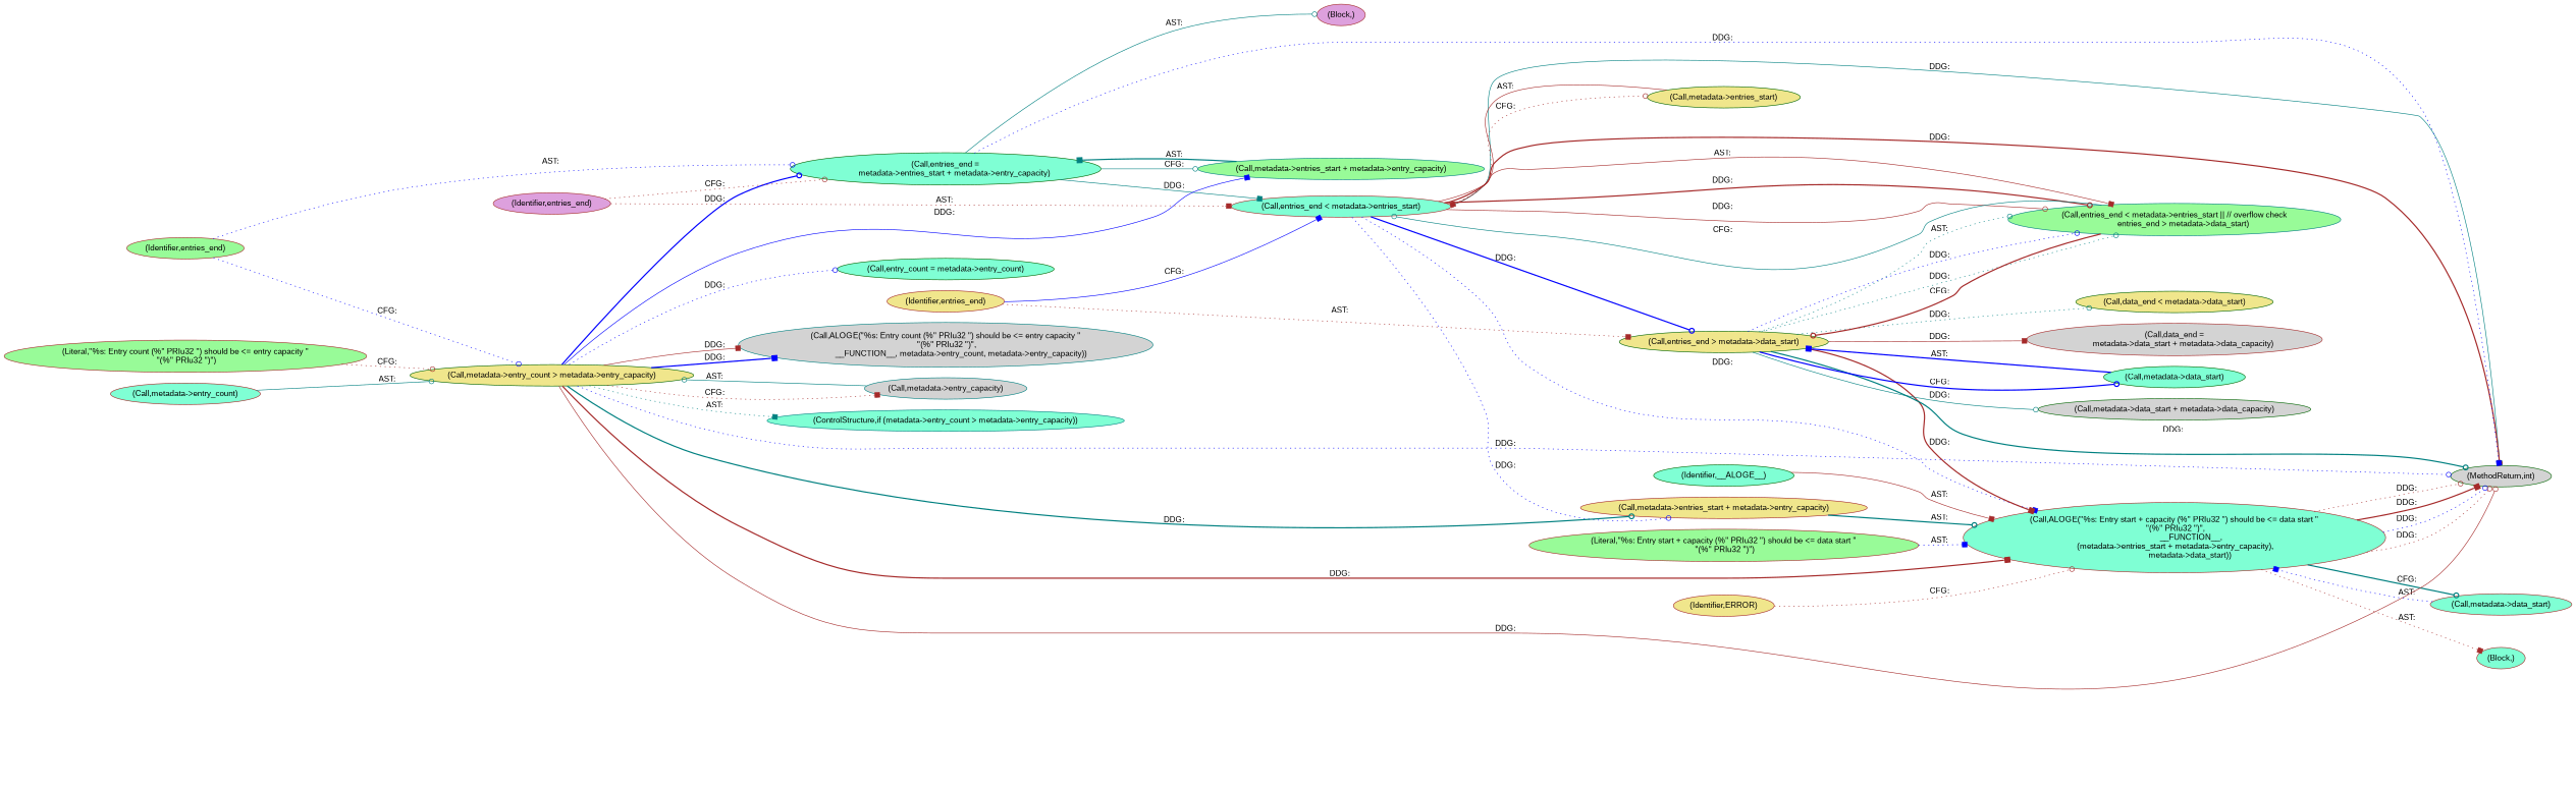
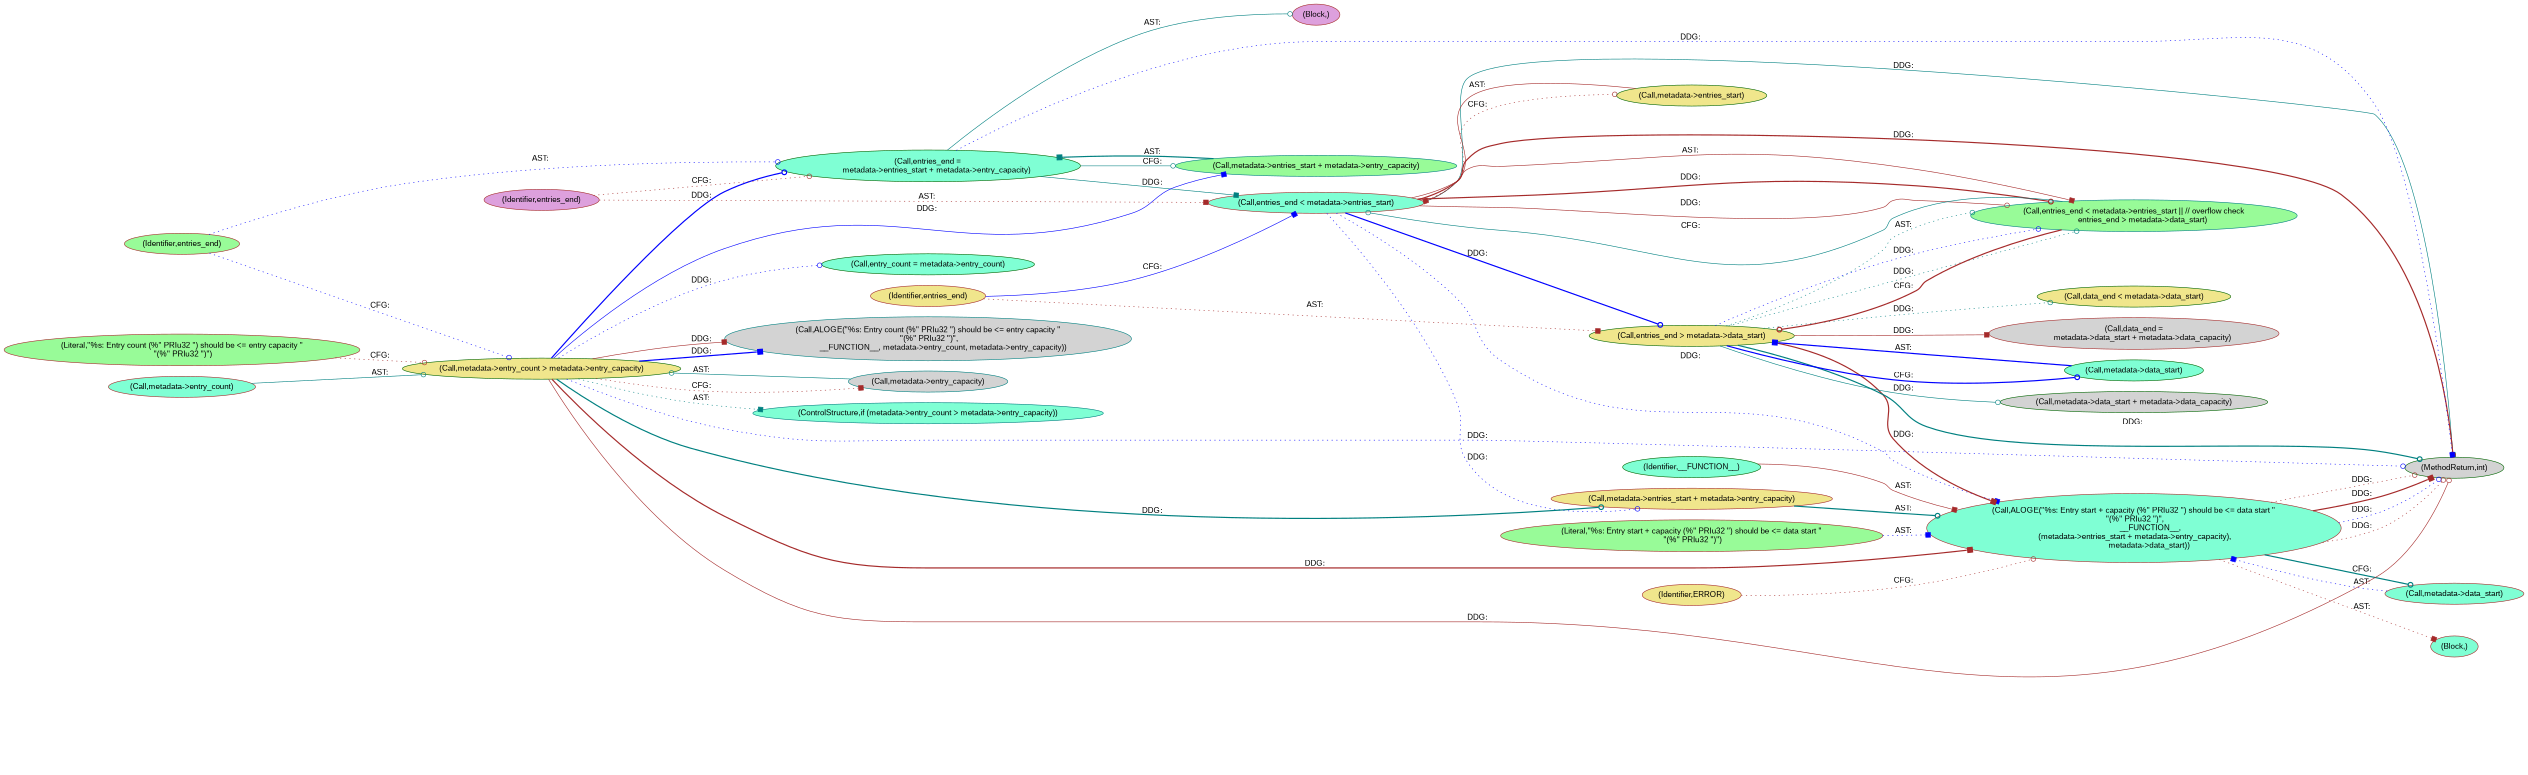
  digraph {
    fontname="Liberation Sans"
    rankdir=LR
    node [color=brown fillcolor=aquamarine fontname="Liberation Sans" style=filled]
    edge [arrowhead=odot color=brown fontname="Liberation Sans" style=dotted]
    n1 [label="(Call,ALOGE(\"%s: Entry start + capacity (%\" PRIu32 \") should be <= data start \"\n \"(%\" PRIu32 \")\",\n               __FUNCTION__,\n (metadata->entries_start + metadata->entry_capacity),\n              metadata->data_start))"]
    n2 [label="(Call,metadata->data_start)"]
    n3 [color=darkgreen fillcolor=lightgrey label="(MethodReturn,int)"]
    n4 [label="(Block,)"]
    n5 [label="(Call,entries_end < metadata->entries_start)"]
    n6 [color=darkgreen fillcolor=khaki label="(Call,entries_end > metadata->data_start)"]
    n7 [color=darkgreen fillcolor=khaki label="(Call,metadata->entries_start)"]
    n8 [fillcolor=khaki label="(Call,metadata->entries_start + metadata->entry_capacity)"]
    n9 [color=teal fillcolor=palegreen label="(Call,entries_end < metadata->entries_start || // overflow check\n        entries_end > metadata->data_start)"]
    n10 [color=darkgreen fillcolor=lightgrey label="(Call,metadata->data_start + metadata->data_capacity)"]
    n11 [color=darkgreen fillcolor=khaki label="(Call,data_end < metadata->data_start)"]
    n12 [fillcolor=lightgrey label="(Call,data_end =\n        metadata->data_start + metadata->data_capacity)"]
    n13 [color=darkgreen label="(Call,metadata->data_start)"]
    n14 [color=darkgreen label="(Call,entries_end =\n        metadata->entries_start + metadata->entry_capacity)"]
    n15 [color=teal fillcolor=palegreen label="(Call,metadata->entries_start + metadata->entry_capacity)"]
    n16 [fillcolor=plum label="(Block,)"]
    n17 [color=darkgreen fillcolor=khaki label="(Call,metadata->entry_count > metadata->entry_capacity)"]
    n18 [color=darkgreen label="(Call,entry_count = metadata->entry_count)"]
    n19 [color=teal fillcolor=lightgrey label="(Call,ALOGE(\"%s: Entry count (%\" PRIu32 \") should be <= entry capacity \"\n \"(%\" PRIu32 \")\",\n              __FUNCTION__, metadata->entry_count, metadata->entry_capacity))"]
    n20 [color=teal fillcolor=lightgrey label="(Call,metadata->entry_capacity)"]
    n21 [color=teal label="(ControlStructure,if (metadata->entry_count > metadata->entry_capacity))"]
    n22 [label="(Call,metadata->entry_count)"]
    n23 [fillcolor=palegreen label="(Literal,\"%s: Entry count (%\" PRIu32 \") should be <= entry capacity \"\n \"(%\" PRIu32 \")\")"]
    n24 [fillcolor=palegreen label="(Literal,\"%s: Entry start + capacity (%\" PRIu32 \") should be <= data start \"\n \"(%\" PRIu32 \")\")"]
    n25 [fillcolor=khaki label="(Identifier,entries_end)"]
    n26 [fillcolor=khaki label="(Identifier,ERROR)"]
-   n27 [color=darkgreen label="(Identifier,__ALOGE__)"]
+   n27 [color=darkgreen label="(Identifier,__FUNCTION__)"]
    n28 [fillcolor=plum label="(Identifier,entries_end)"]
    n29 [fillcolor=palegreen label="(Identifier,entries_end)"]
    n1 -> n2 [color=teal label="CFG: " style=bold]
    n1 -> n3 [arrowhead=box label="DDG: " style=bold]
    n1 -> n3 [color=blue label="DDG: "]
    n1 -> n3 [label="DDG: "]
    n1 -> n3 [label="DDG: "]
    n1 -> n4 [arrowhead=box label="AST: "]
    n2 -> n1 [arrowhead=box color=blue label="AST: "]
    n5 -> n1 [arrowhead=box color=blue label="DDG: "]
    n5 -> n3 [arrowhead=box color=teal label="DDG: " style=solid]
    n5 -> n3 [label="DDG: " style=bold]
    n5 -> n6 [color=blue label="DDG: " style=bold]
    n5 -> n7 [label="CFG: "]
    n5 -> n8 [color=blue label="DDG: "]
    n5 -> n9 [arrowhead=box label="AST: " style=solid]
    n5 -> n9 [label="DDG: " style=bold]
    n5 -> n9 [label="DDG: " style=solid]
    n6 -> n1 [arrowhead=box label="DDG: " style=bold]
    n6 -> n3 [color=teal label="DDG: " style=bold]
    n6 -> n9 [color=teal label="AST: "]
    n6 -> n9 [color=blue label="DDG: "]
    n6 -> n9 [color=teal label="DDG: "]
    n6 -> n10 [color=teal label="DDG: " style=solid]
    n6 -> n11 [color=teal label="DDG: "]
    n6 -> n12 [arrowhead=box label="DDG: " style=solid]
    n6 -> n13 [color=blue label="CFG: " style=bold]
    n7 -> n5 [arrowhead=box label="AST: " style=solid]
    n8 -> n1 [color=teal label="AST: " style=bold]
    n9 -> n5 [color=teal label="CFG: " style=solid]
    n9 -> n6 [label="CFG: " style=bold]
    n13 -> n6 [arrowhead=box color=blue label="AST: " style=bold]
    n14 -> n3 [arrowhead=box color=blue label="DDG: "]
    n14 -> n5 [arrowhead=box color=teal label="DDG: " style=solid]
    n14 -> n15 [color=teal label="CFG: " style=solid]
    n14 -> n16 [color=teal label="AST: " style=solid]
    n15 -> n14 [arrowhead=box color=teal label="AST: " style=bold]
    n17 -> n1 [arrowhead=box label="DDG: " style=bold]
    n17 -> n3 [color=blue label="DDG: "]
    n17 -> n3 [label="DDG: " style=solid]
    n17 -> n8 [color=teal label="DDG: " style=bold]
    n17 -> n14 [color=blue label="DDG: " style=bold]
    n17 -> n15 [arrowhead=box color=blue label="DDG: " style=solid]
    n17 -> n18 [color=blue label="DDG: "]
    n17 -> n19 [arrowhead=box color=blue label="DDG: " style=bold]
    n17 -> n19 [arrowhead=box label="DDG: " style=solid]
    n17 -> n20 [arrowhead=box label="CFG: "]
    n17 -> n21 [arrowhead=box color=teal label="AST: "]
    n20 -> n17 [color=teal label="AST: " style=solid]
    n22 -> n17 [color=teal label="AST: " style=solid]
    n23 -> n17 [label="CFG: "]
    n24 -> n1 [arrowhead=box color=blue label="AST: "]
    n25 -> n5 [arrowhead=box color=blue label="CFG: " style=solid]
    n25 -> n6 [arrowhead=box label="AST: "]
    n26 -> n1 [label="CFG: "]
    n27 -> n1 [arrowhead=box label="AST: " style=solid]
    n28 -> n5 [arrowhead=box label="AST: "]
    n28 -> n14 [label="CFG: "]
    n29 -> n14 [color=blue label="AST: "]
    n29 -> n17 [color=blue label="CFG: "]
  }
